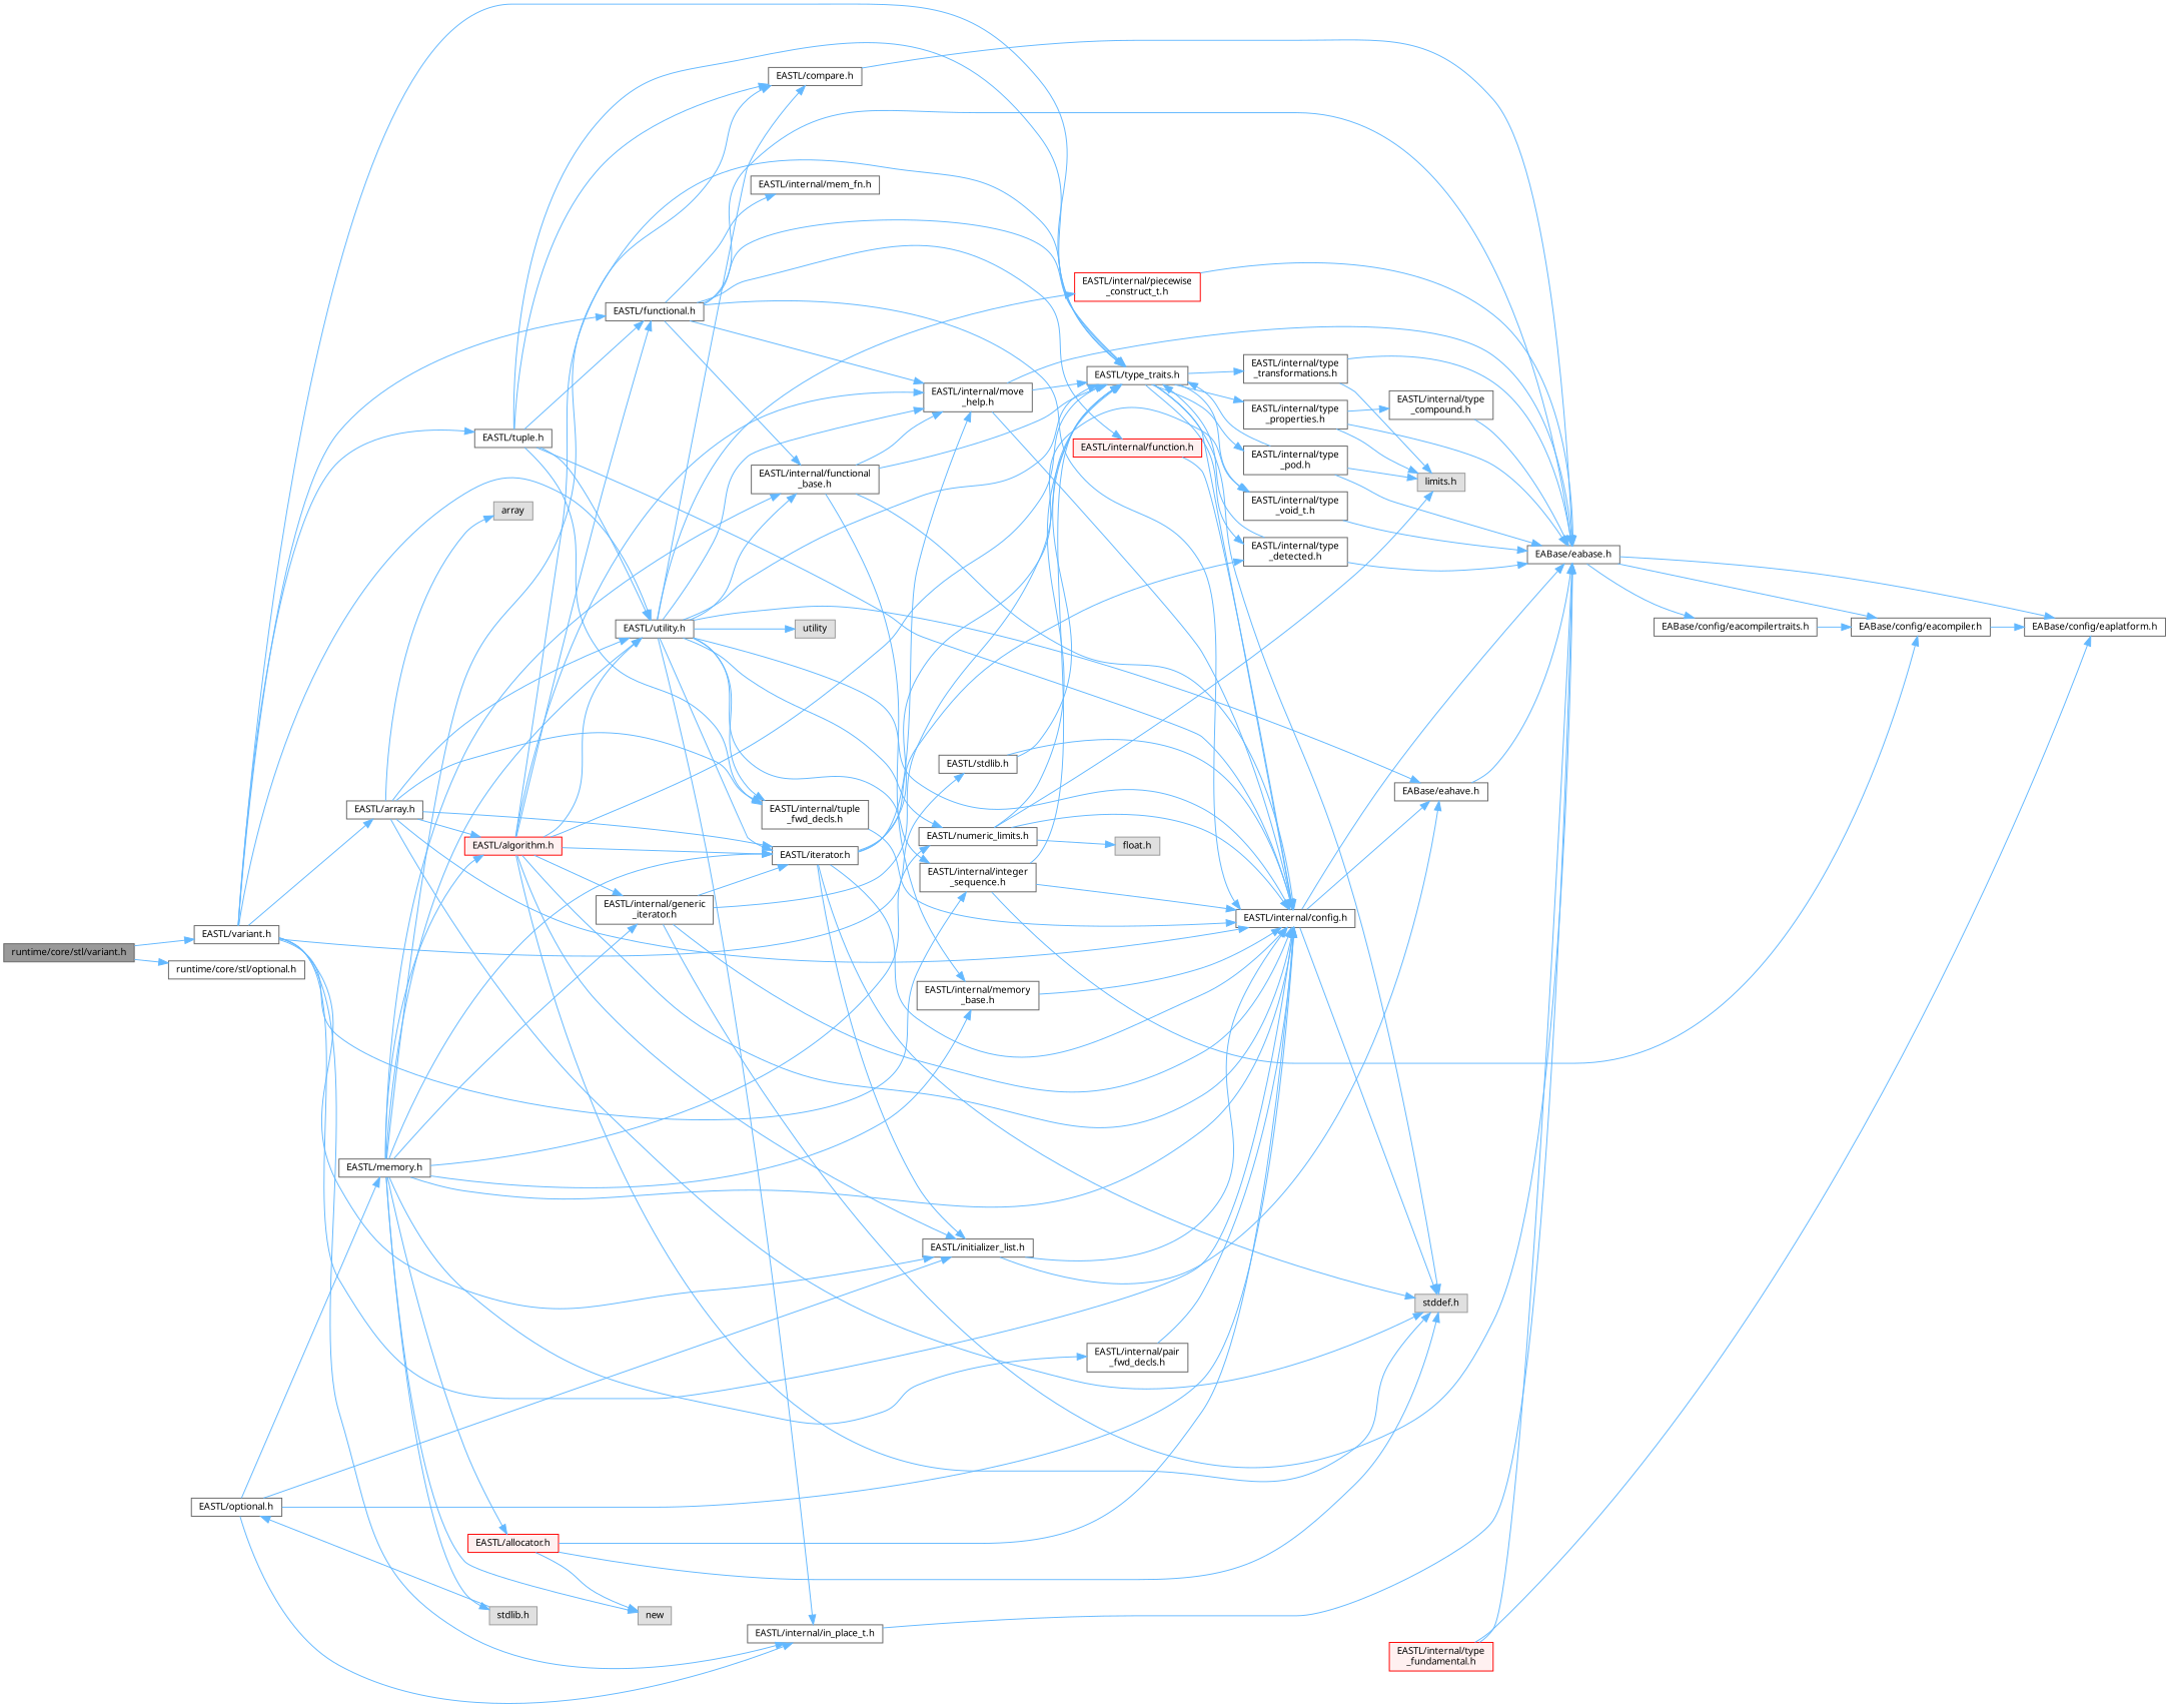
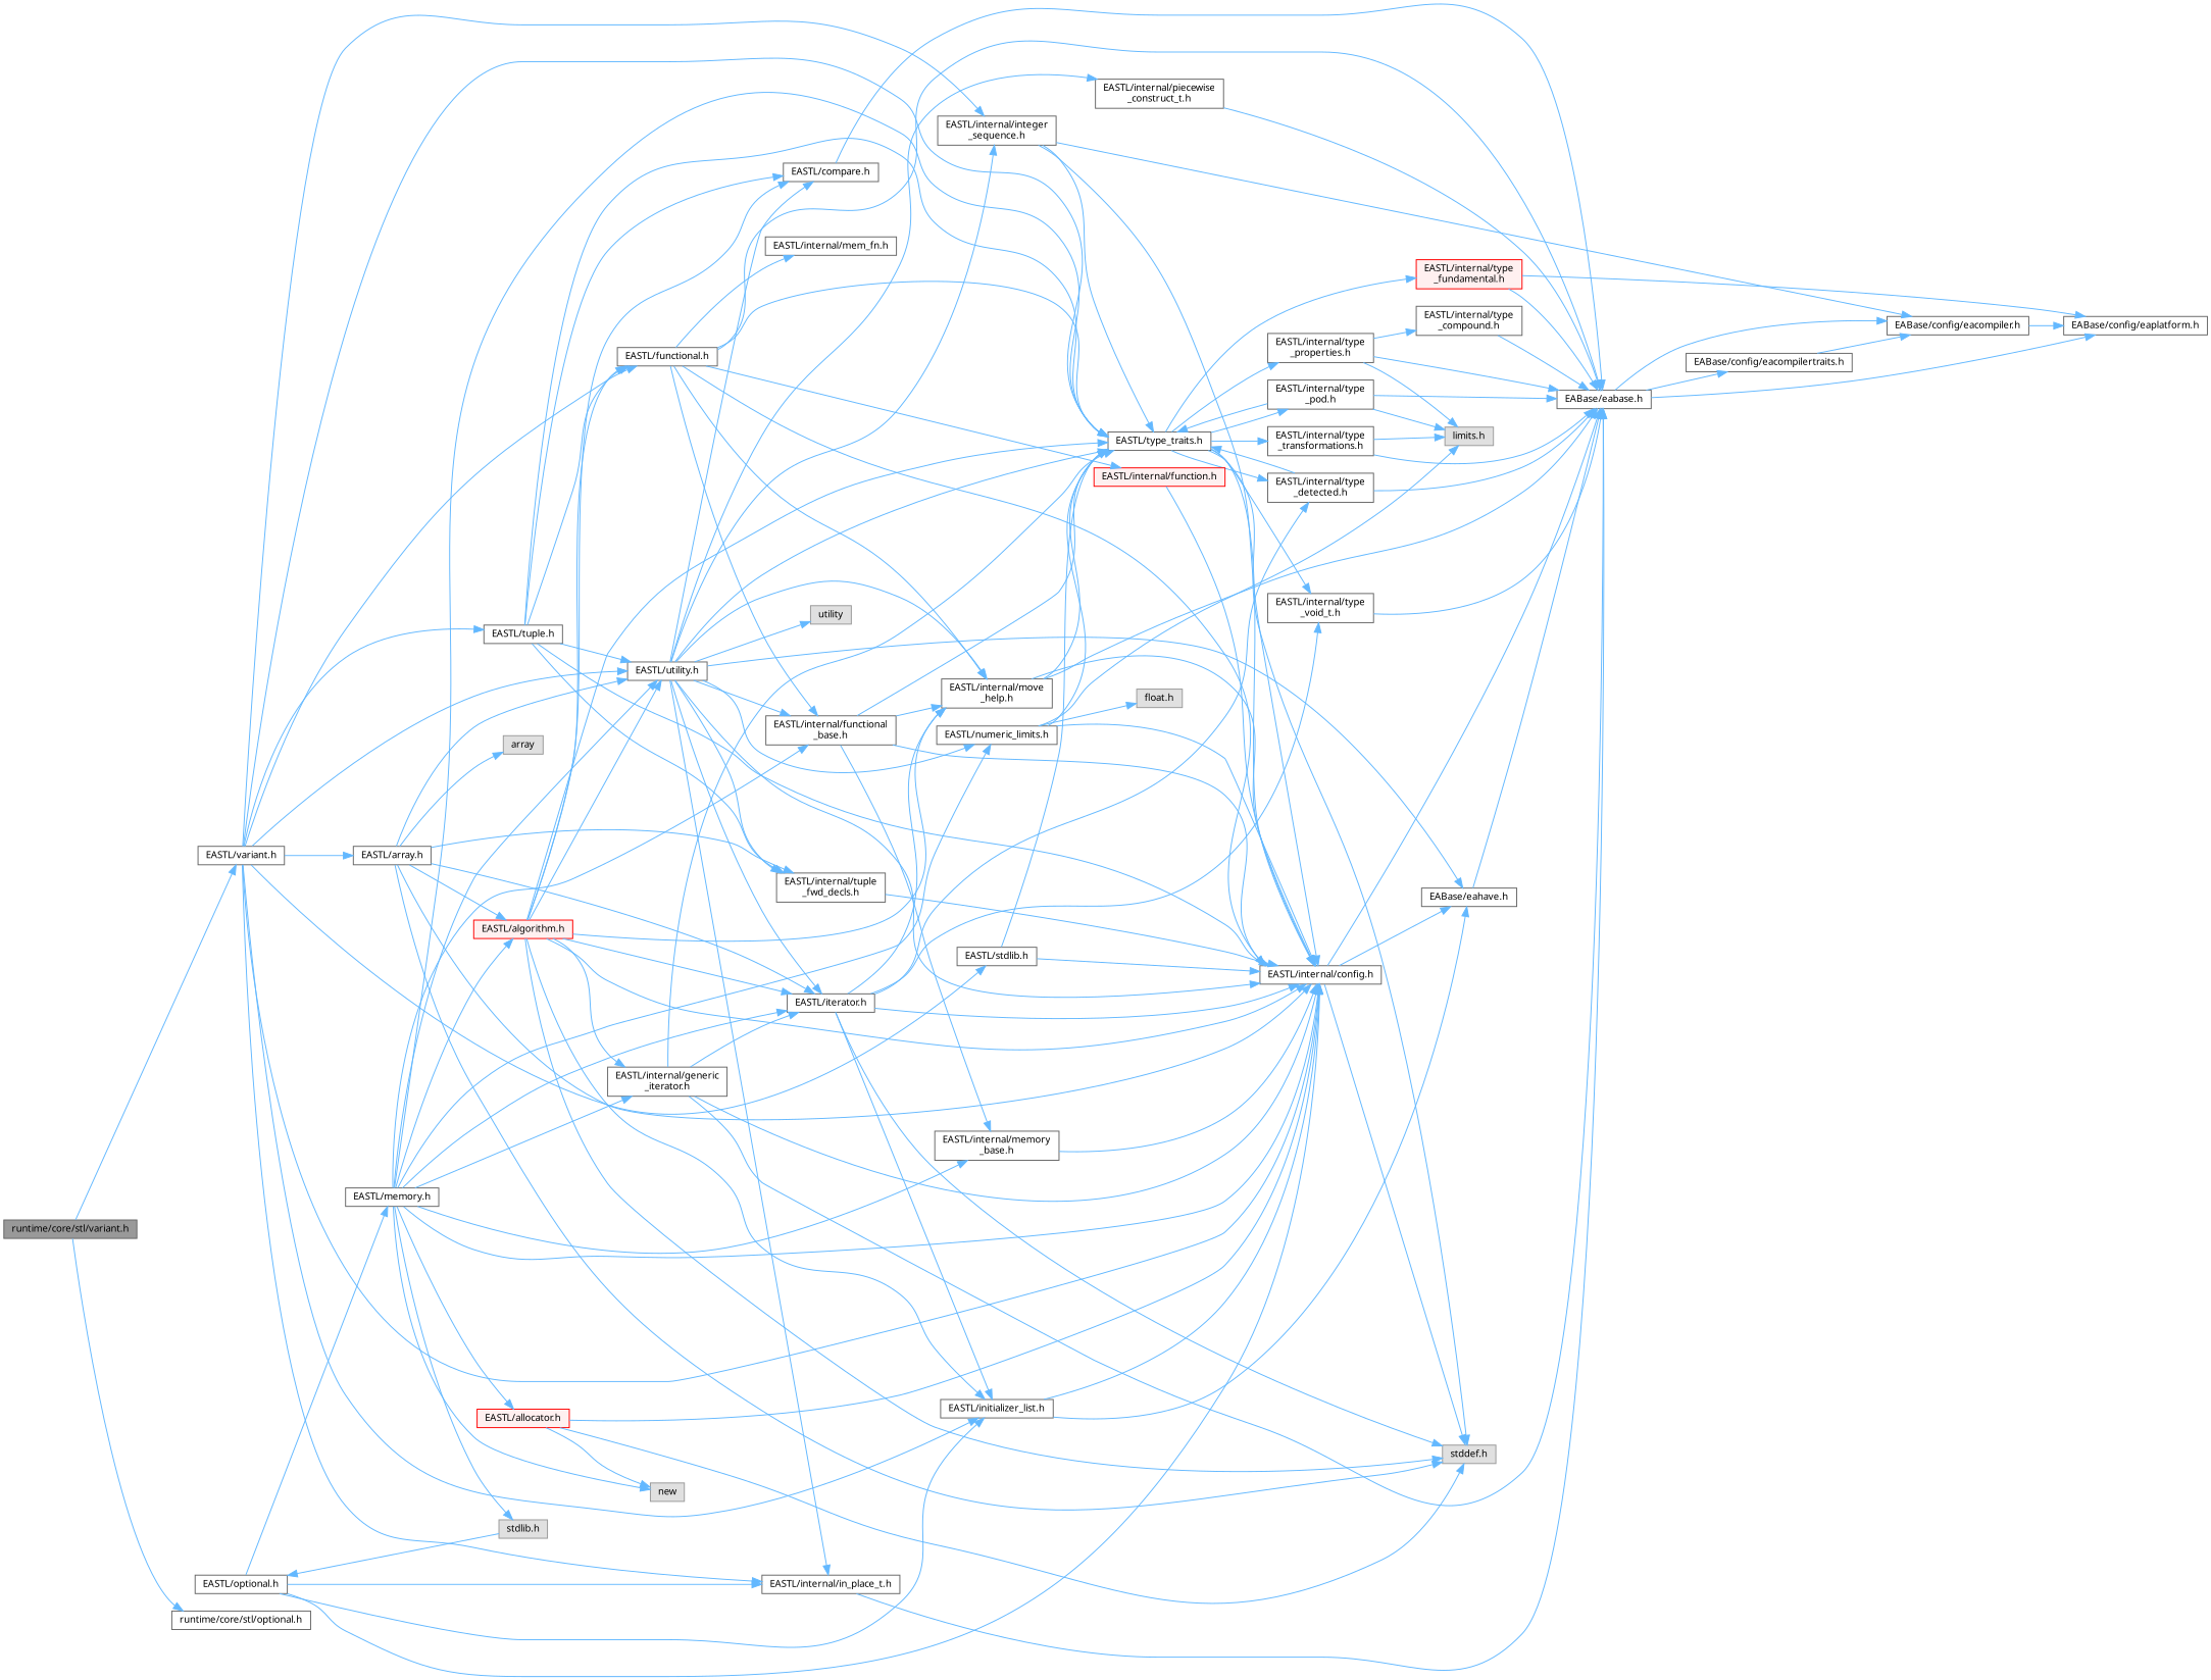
  digraph {
    fontname="Noto Sans"
    rankdir=LR
    node [color=grey40 fillcolor=white fontname="Noto Sans" fontsize=10 shape=box style=filled]
    edge [color=steelblue1 fontname="Noto Sans" fontsize=10 labelfontname=Helvetica labelfontsize=10 style=solid]
    n1 [color=gray40 fillcolor=grey60 fontcolor=black height=0.2 label="runtime/core/stl/variant.h" width=0.4]
    n2 [height=0.2 label="runtime/core/stl/optional.h" width=0.4]
    n3 [height=0.2 label="EASTL/variant.h" width=0.4]
    n4 [height=0.2 label="EASTL/internal/config.h" width=0.4]
    n5 [height=0.2 label="EASTL/initializer_list.h" width=0.4]
    n6 [height=0.2 label="EASTL/internal/in_place_t.h" width=0.4]
    n7 [height=0.2 label="EASTL/type_traits.h" width=0.4]
    n8 [height=0.2 label="EASTL/utility.h" width=0.4]
    n9 [height=0.2 label="EASTL/functional.h" width=0.4]
    n10 [height=0.2 label="EASTL/internal/integer\l_sequence.h" width=0.4]
    n11 [height=0.2 label="EASTL/stdlib.h" width=0.4]
    n12 [height=0.2 label="EASTL/tuple.h" width=0.4]
    n13 [height=0.2 label="EASTL/array.h" width=0.4]
    n14 [height=0.2 label="EASTL/optional.h" width=0.4]
    n15 [height=0.2 label="EASTL/memory.h" width=0.4]
    n16 [height=0.2 label="EABase/eabase.h" width=0.4]
    n17 [height=0.2 label="EABase/eahave.h" width=0.4]
    n18 [color=grey60 fillcolor="#E0E0E0" height=0.2 label="stddef.h" width=0.4]
    n19 [height=0.2 label="EASTL/internal/memory\l_base.h" width=0.4]
    n20 [height=0.2 label="EASTL/internal/generic\l_iterator.h" width=0.4]
    n21 [height=0.2 label="EASTL/iterator.h" width=0.4]
-   n22 [height=0.2 label="EASTL/internal/pair\l_fwd_decls.h" width=0.4]
    n23 [height=0.2 label="EASTL/internal/functional\l_base.h" width=0.4]
    n24 [color=red fillcolor="#FFF0F0" height=0.2 label="EASTL/algorithm.h" width=0.4]
    n25 [height=0.2 label="EASTL/numeric_limits.h" width=0.4]
    n26 [color=red fillcolor="#FFF0F0" height=0.2 label="EASTL/allocator.h" width=0.4]
    n27 [color=grey60 fillcolor="#E0E0E0" height=0.2 label=new width=0.4]
    n28 [color=grey60 fillcolor="#E0E0E0" height=0.2 label="stdlib.h" width=0.4]
    n29 [height=0.2 label="EABase/config/eacompiler.h" width=0.4]
    n30 [height=0.2 label="EABase/config/eaplatform.h" width=0.4]
    n31 [height=0.2 label="EABase/config/eacompilertraits.h" width=0.4]
    n32 [height=0.2 label="EASTL/internal/move\l_help.h" width=0.4]
    n33 [height=0.2 label="EASTL/internal/type\l_void_t.h" width=0.4]
    n34 [height=0.2 label="EASTL/internal/type\l_detected.h" width=0.4]
    n35 [color=red fillcolor="#FFF0F0" height=0.2 label="EASTL/internal/type\l_fundamental.h" width=0.4]
    n36 [height=0.2 label="EASTL/internal/type\l_transformations.h" width=0.4]
    n37 [height=0.2 label="EASTL/internal/type\l_properties.h" width=0.4]
    n38 [height=0.2 label="EASTL/internal/type\l_pod.h" width=0.4]
    n39 [height=0.2 label="EASTL/compare.h" width=0.4]
    n40 [height=0.2 label="EASTL/internal/tuple\l_fwd_decls.h" width=0.4]
-   n41 [color=red height=0.2 label="EASTL/internal/piecewise\l_construct_t.h" width=0.4]
+   n41 [height=0.2 label="EASTL/internal/piecewise\l_construct_t.h" width=0.4]
    n42 [color=grey60 fillcolor="#E0E0E0" height=0.2 label=utility width=0.4]
    n43 [color=grey60 fillcolor="#E0E0E0" height=0.2 label="limits.h" width=0.4]
    n44 [color=grey60 fillcolor="#E0E0E0" height=0.2 label="float.h" width=0.4]
    n45 [height=0.2 label="EASTL/internal/type\l_compound.h" width=0.4]
    n46 [height=0.2 label="EASTL/internal/mem_fn.h" width=0.4]
    n47 [color=red fillcolor="#FFF0F0" height=0.2 label="EASTL/internal/function.h" width=0.4]
    n48 [color=grey60 fillcolor="#E0E0E0" height=0.2 label=array width=0.4]
    n1 -> n2
    n1 -> n3
    n3 -> n4
    n3 -> n5
    n3 -> n6
    n3 -> n7
    n3 -> n8
    n3 -> n9
    n3 -> n10
    n3 -> n11
    n3 -> n12
    n3 -> n13
    n4 -> n16
    n4 -> n17
    n4 -> n18
    n5 -> n4
    n5 -> n17
    n6 -> n16
    n7 -> n4
    n7 -> n18
    n7 -> n33
    n7 -> n34
+   n7 -> n35
    n7 -> n36
    n7 -> n37
    n7 -> n38
    n8 -> n4
    n8 -> n6
    n8 -> n7
    n8 -> n10
    n8 -> n17
    n8 -> n21
    n8 -> n23
    n8 -> n25
    n8 -> n32
    n8 -> n39
    n8 -> n40
    n8 -> n41
    n8 -> n42
    n9 -> n4
    n9 -> n7
    n9 -> n16
    n9 -> n23
    n9 -> n32
    n9 -> n46
    n9 -> n47
    n10 -> n4
    n10 -> n7
    n10 -> n29
    n11 -> n4
    n11 -> n7
    n12 -> n4
    n12 -> n7
    n12 -> n8
    n12 -> n9
    n12 -> n39
    n12 -> n40
    n13 -> n4
    n13 -> n8
    n13 -> n18
    n13 -> n21
    n13 -> n24
    n13 -> n40
    n13 -> n48
    n14 -> n4
    n14 -> n5
    n14 -> n6
    n14 -> n15
    n15 -> n4
    n15 -> n7
    n15 -> n8
    n15 -> n19
    n15 -> n20
    n15 -> n21
-   n15 -> n22
    n15 -> n23
    n15 -> n24
    n15 -> n25
    n15 -> n26
    n15 -> n27
    n15 -> n28
    n16 -> n29
    n16 -> n30
    n16 -> n31
    n17 -> n16
    n19 -> n4
    n20 -> n4
    n20 -> n7
    n20 -> n16
    n20 -> n21
    n21 -> n4
    n21 -> n5
    n21 -> n18
    n21 -> n32
    n21 -> n33
    n21 -> n34
-   n22 -> n4
    n23 -> n4
    n23 -> n7
    n23 -> n19
    n23 -> n32
    n24 -> n4
    n24 -> n5
    n24 -> n7
    n24 -> n8
    n24 -> n9
    n24 -> n18
    n24 -> n20
    n24 -> n21
    n24 -> n32
    n24 -> n39
    n25 -> n4
    n25 -> n7
    n25 -> n43
    n25 -> n44
    n26 -> n4
    n26 -> n18
    n26 -> n27
    n28 -> n14
    n29 -> n30
    n31 -> n29
    n32 -> n4
    n32 -> n7
    n32 -> n16
    n33 -> n16
    n34 -> n7
    n34 -> n16
    n35 -> n16
    n35 -> n30
    n36 -> n16
    n36 -> n43
    n37 -> n16
    n37 -> n43
    n37 -> n45
    n38 -> n7
    n38 -> n16
    n38 -> n43
    n39 -> n16
    n40 -> n4
    n41 -> n16
    n45 -> n16
    n47 -> n4
  }
